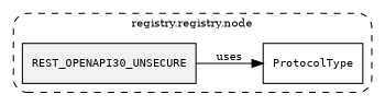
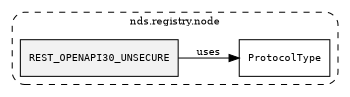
  digraph {
    fontsize=10
    rankdir=LR
    node [fontsize=10 shape=box]
    n1 [fillcolor="#0000000D" label=<<font face="monospace"><table align="center" border="0" cellspacing="0" cellpadding="0"><tr><td href="../../../content/packages/nds.registry.node.html#Constant-REST_OPENAPI30_UNSECURE" title="Constant defined in nds.registry.node">REST_OPENAPI30_UNSECURE</td></tr></table></font>> style=filled]
    n2 [label=<<font face="monospace"><table align="center" border="0" cellspacing="0" cellpadding="0"><tr><td href="../../../content/packages/nds.registry.node.html#Subtype-ProtocolType" title="Subtype defined in nds.registry.node">ProtocolType</td></tr></table></font>>]
    subgraph cluster_1 {
-     label="registry.registry.node"
+     label="nds.registry.node"
      style="dashed, rounded"
      n1
      n2
    }
    n1 -> n2 [fontsize=10 label=uses]
  }
